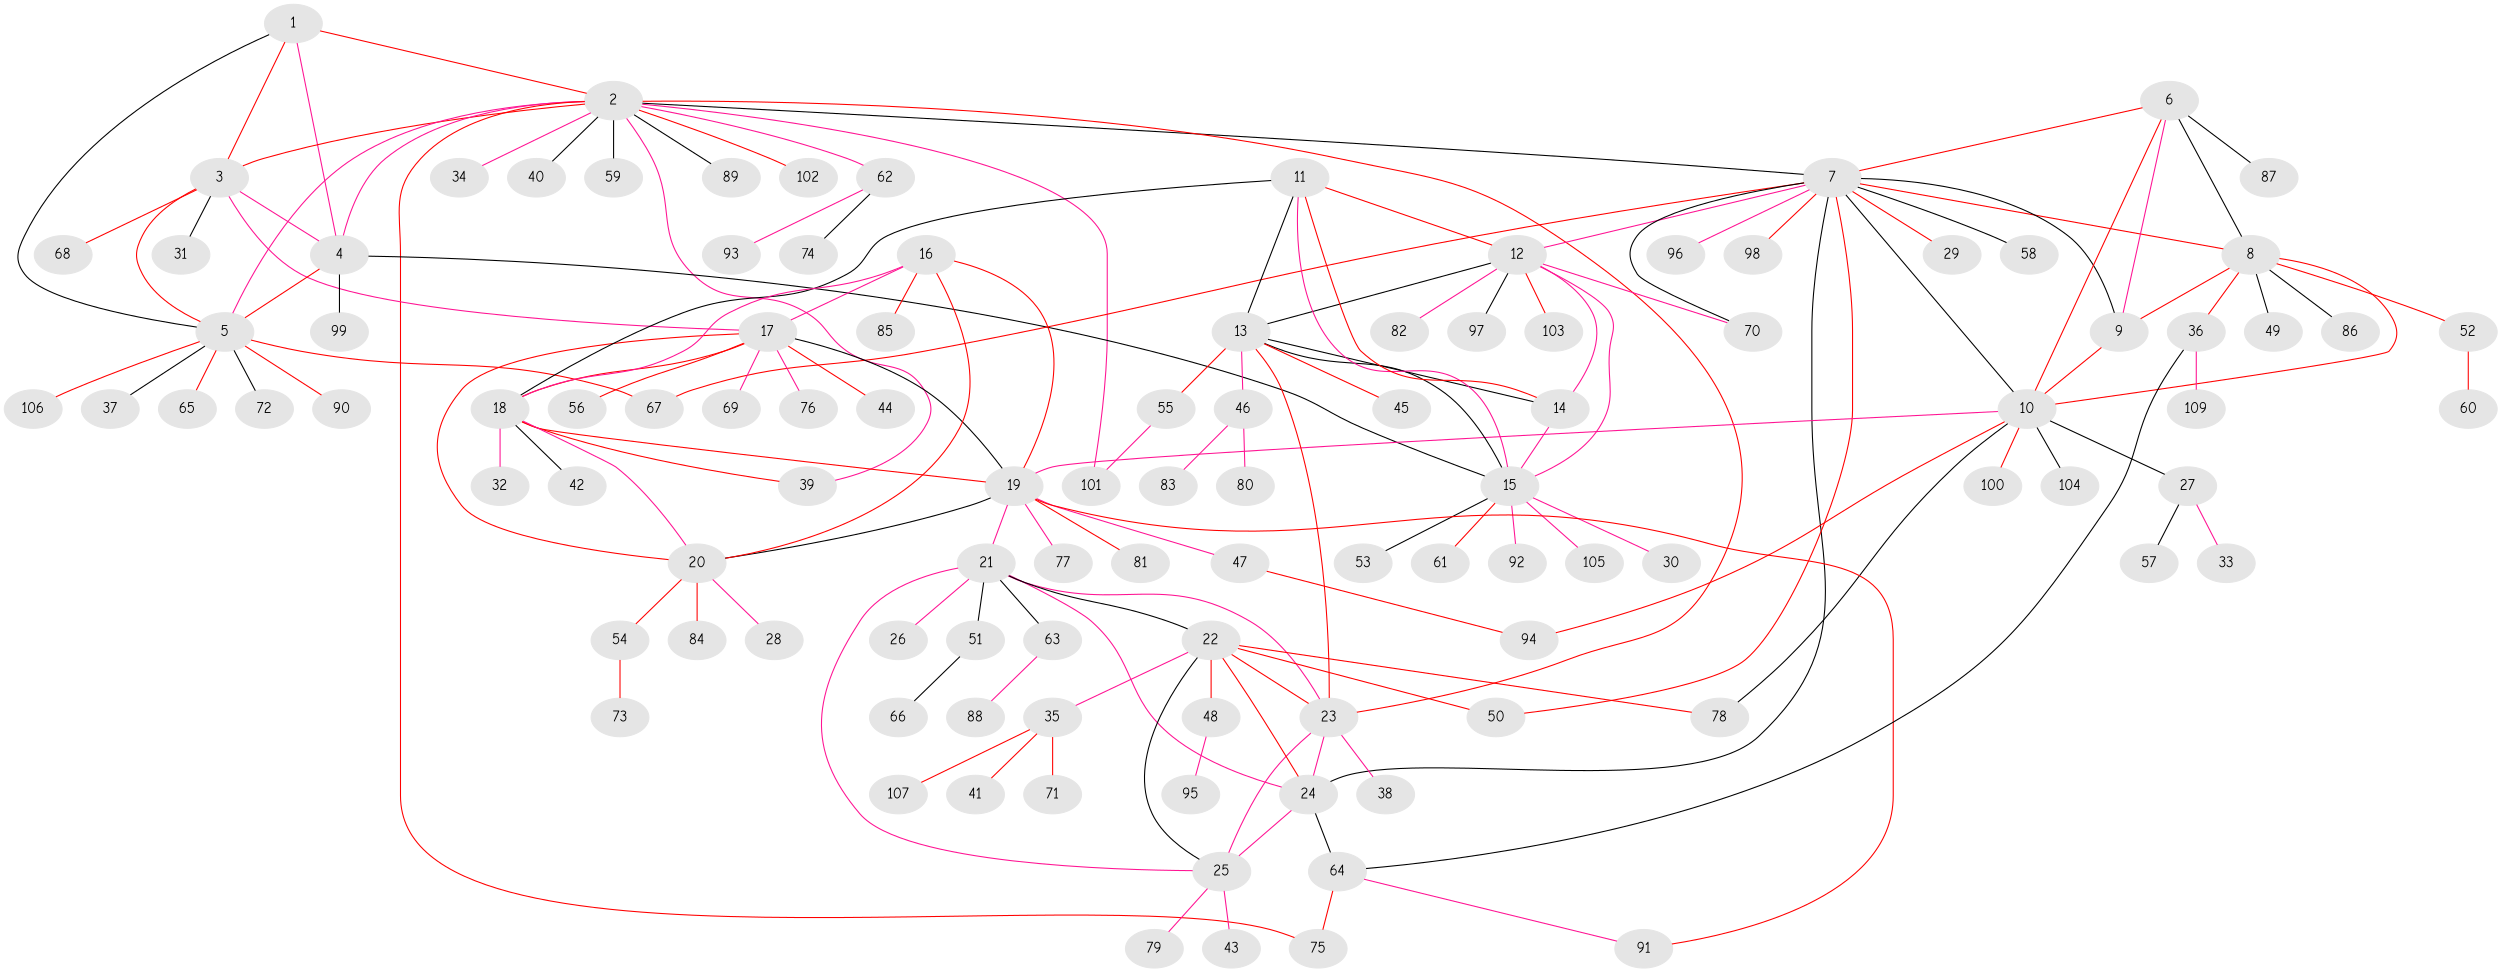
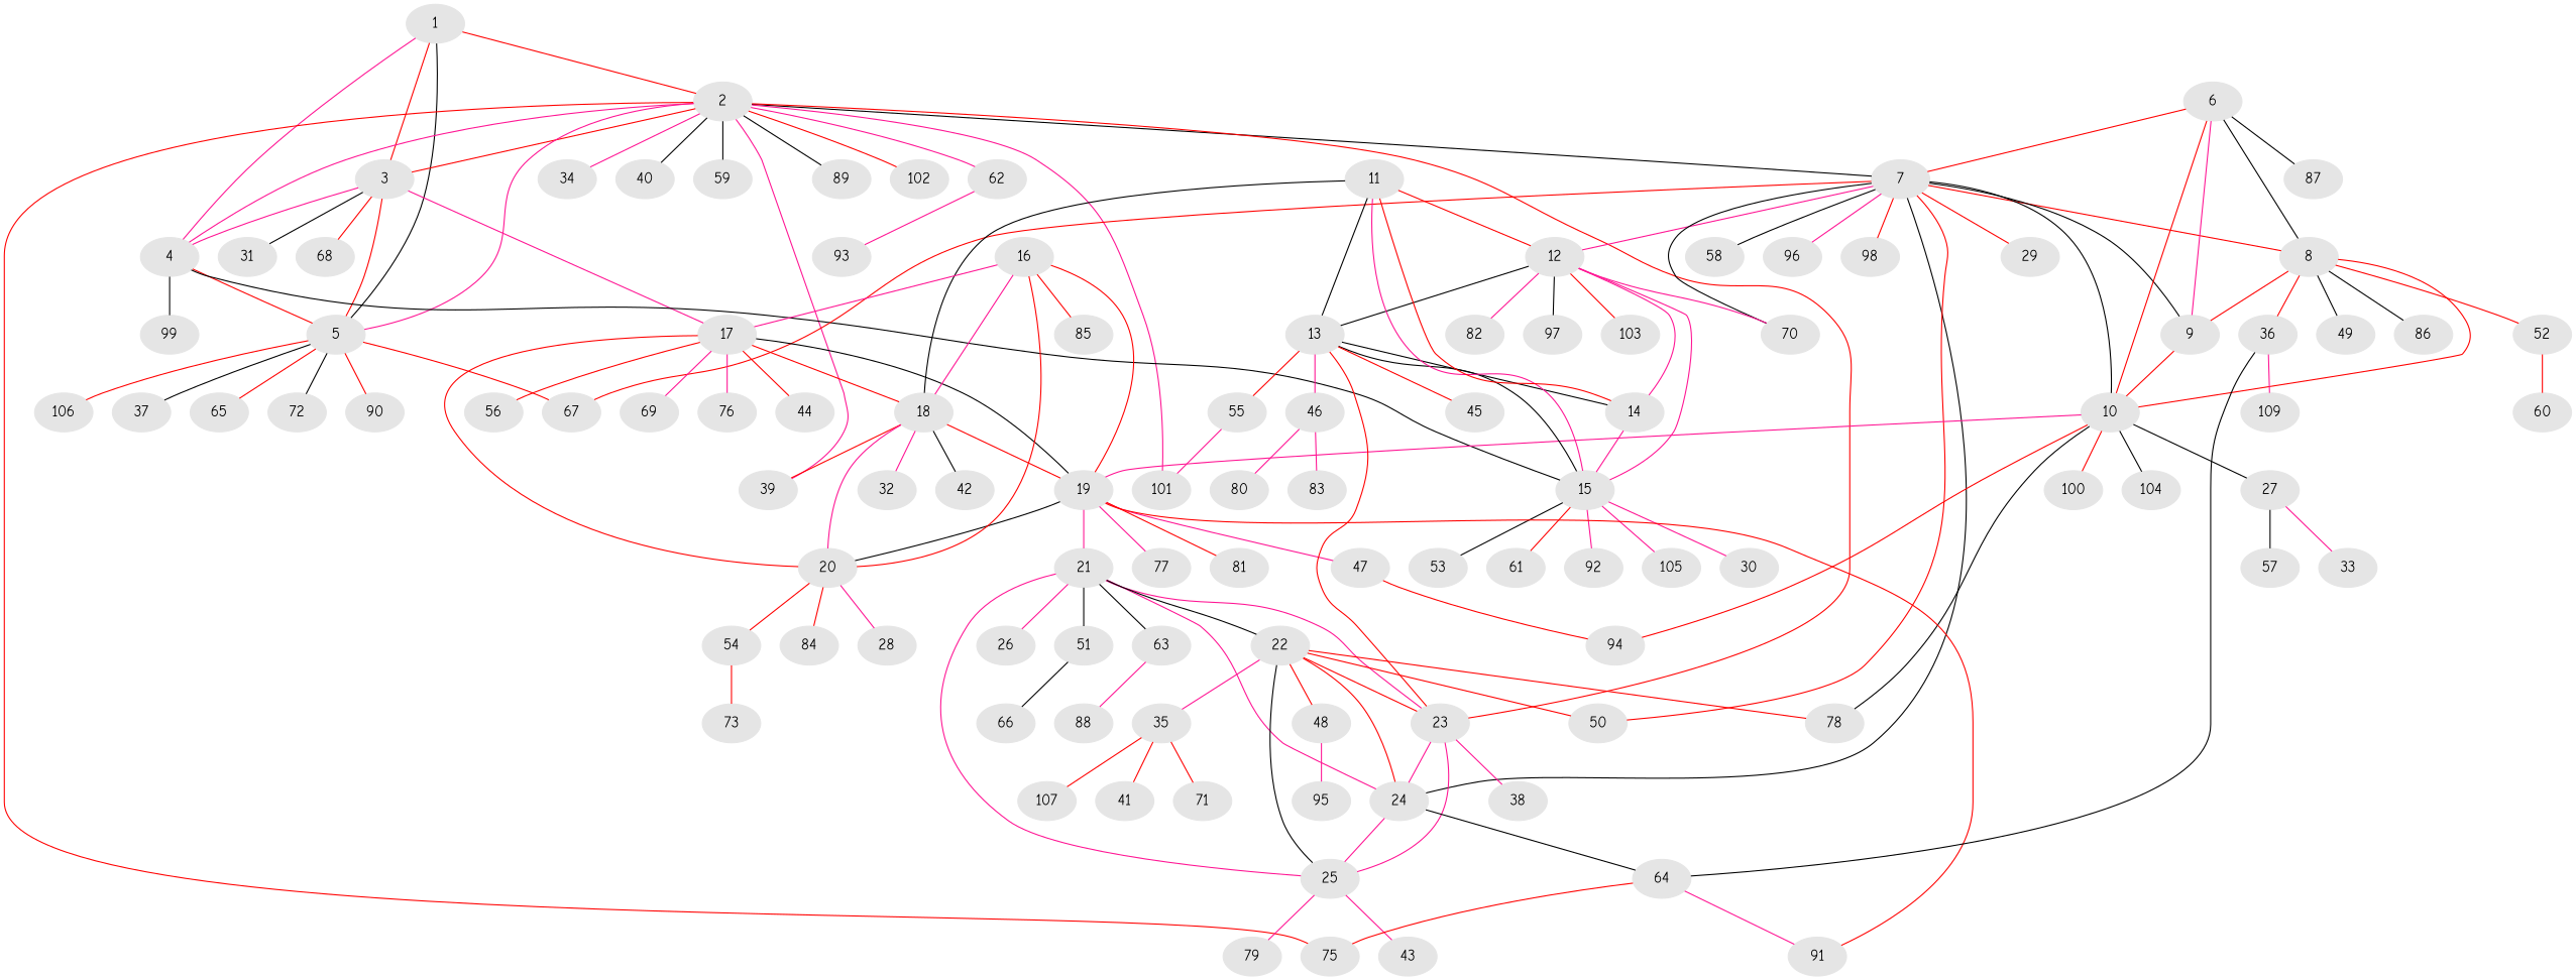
  graph {
    fontname="Comic Neue"
    node [color=gray90 fontname="Comic Neue" style=filled]
    edge [color=red fontname="Comic Neue"]
    1
    2
    3
    4
    5
    7
    23
    34
    39
    40
    59
    62
    75
    89
    101
    102
    17
    31
    68
    15
    99
    37
    65
    67
    72
    90
    106
    8
    9
    10
    12
    24
    29
    50
    58
    70
    96
    98
    25
    38
-   74
    93
    19
    18
    20
    44
    56
    69
    76
    30
    53
    61
    92
    105
    6
    87
    36
    49
    52
    86
    27
    78
    94
    100
    104
    13
    14
    82
    97
    103
    64
    109
    60
    21
    47
    77
    81
    91
    33
    57
    11
    45
    46
    55
    32
    42
    80
    83
    16
    85
    28
    54
    84
    22
    26
    51
    63
    73
    35
    48
    43
    79
    66
    88
    41
    71
    107
    95
    1 -- 2
    1 -- 3
    1 -- 4 [color=deeppink]
    1 -- 5 [color=black]
    2 -- 3
    2 -- 4 [color=deeppink]
    2 -- 5 [color=deeppink]
    2 -- 7 [color=black]
    2 -- 23
    2 -- 34 [color=deeppink]
    2 -- 39 [color=deeppink]
    2 -- 40 [color=black]
    2 -- 59 [color=black]
    2 -- 62 [color=deeppink]
    2 -- 75
    2 -- 89 [color=black]
    2 -- 101 [color=deeppink]
    2 -- 102
    3 -- 4 [color=deeppink]
    3 -- 5
    3 -- 17 [color=deeppink]
    3 -- 31 [color=black]
    3 -- 68
    4 -- 5
    4 -- 15 [color=black]
    4 -- 99 [color=black]
    5 -- 37 [color=black]
    5 -- 65
    5 -- 67
    5 -- 72 [color=black]
    5 -- 90
    5 -- 106
    7 -- 67
    7 -- 8
    7 -- 9 [color=black]
    7 -- 10 [color=black]
    7 -- 12 [color=deeppink]
    7 -- 24 [color=black]
    7 -- 29
    7 -- 50
    7 -- 58 [color=black]
    7 -- 70 [color=black]
    7 -- 96 [color=deeppink]
    7 -- 98
    23 -- 24 [color=deeppink]
    23 -- 25 [color=deeppink]
    23 -- 38 [color=deeppink]
-   62 -- 74 [color=black]
    62 -- 93 [color=deeppink]
    17 -- 19 [color=black]
    17 -- 18
    17 -- 20
    17 -- 44
    17 -- 56
    17 -- 69 [color=deeppink]
    17 -- 76 [color=deeppink]
    15 -- 30 [color=deeppink]
    15 -- 53 [color=black]
    15 -- 61
    15 -- 92 [color=deeppink]
    15 -- 105 [color=deeppink]
    8 -- 9
    8 -- 10
    8 -- 36
    8 -- 49 [color=black]
    8 -- 52
    8 -- 86 [color=black]
    9 -- 10
    10 -- 19 [color=deeppink]
    10 -- 27 [color=black]
    10 -- 78 [color=black]
    10 -- 94
    10 -- 100
    10 -- 104 [color=black]
    12 -- 15 [color=deeppink]
    12 -- 70 [color=deeppink]
    12 -- 13 [color=black]
    12 -- 14 [color=deeppink]
    12 -- 82 [color=deeppink]
    12 -- 97 [color=black]
    12 -- 103
    24 -- 25 [color=deeppink]
    24 -- 64 [color=black]
    25 -- 43 [color=deeppink]
    25 -- 79 [color=deeppink]
    19 -- 20 [color=black]
    19 -- 21 [color=deeppink]
    19 -- 47 [color=deeppink]
    19 -- 77 [color=deeppink]
    19 -- 81
    19 -- 91
    18 -- 39
    18 -- 19
    18 -- 20 [color=deeppink]
    18 -- 32 [color=deeppink]
    18 -- 42 [color=black]
    20 -- 28 [color=deeppink]
    20 -- 54
    20 -- 84
    6 -- 7
    6 -- 8 [color=black]
    6 -- 9 [color=deeppink]
    6 -- 10
    6 -- 87 [color=black]
    36 -- 64 [color=black]
    36 -- 109 [color=deeppink]
    52 -- 60
    27 -- 33 [color=deeppink]
    27 -- 57 [color=black]
    13 -- 23
    13 -- 15 [color=black]
    13 -- 14 [color=black]
    13 -- 45
    13 -- 46 [color=deeppink]
    13 -- 55
    14 -- 15 [color=deeppink]
    64 -- 75
    64 -- 91 [color=deeppink]
    21 -- 23 [color=deeppink]
    21 -- 24 [color=deeppink]
    21 -- 25 [color=deeppink]
    21 -- 22 [color=black]
    21 -- 26 [color=deeppink]
    21 -- 51 [color=black]
    21 -- 63 [color=black]
    47 -- 94
    11 -- 15 [color=deeppink]
    11 -- 12
    11 -- 18 [color=black]
    11 -- 13 [color=black]
    11 -- 14
    46 -- 80 [color=deeppink]
    46 -- 83 [color=deeppink]
    55 -- 101 [color=deeppink]
    16 -- 17 [color=deeppink]
    16 -- 19
    16 -- 18 [color=deeppink]
    16 -- 20
    16 -- 85
    54 -- 73
    22 -- 23
    22 -- 24
    22 -- 50
    22 -- 25 [color=black]
    22 -- 78
    22 -- 35 [color=deeppink]
    22 -- 48
    51 -- 66 [color=black]
    63 -- 88 [color=deeppink]
    35 -- 41
    35 -- 71
    35 -- 107
    48 -- 95 [color=deeppink]
  }
